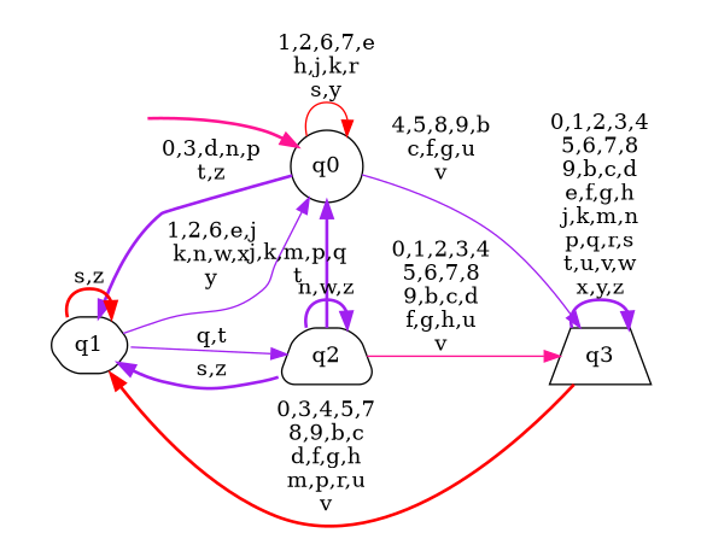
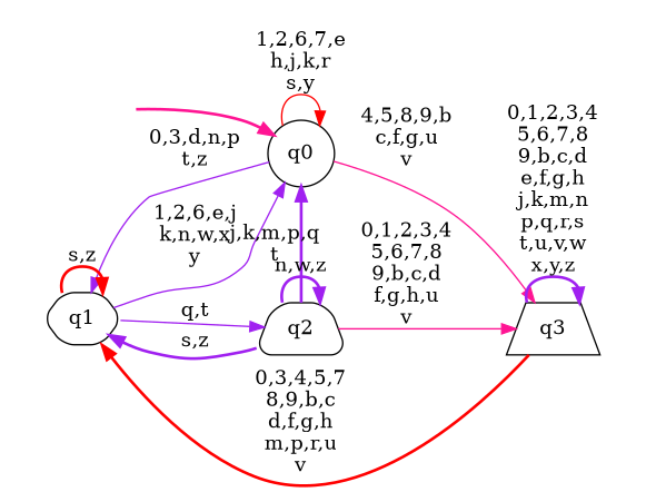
  digraph {
    rankdir=LR
    node [shape=trapezium style=filled color=black fillcolor=white]
    edge [color=purple style=bold]
    __start0 [height=0 shape=none style=invis width=0 color="" fillcolor=""]
    n2 [label=q0 shape=circle]
    n3 [label=q1 shape=hexagon style="rounded,filled"]
    n4 [label=q3]
    n5 [label=q2 style="rounded,filled"]
    subgraph cluster_1 {
      nodesep=0.15
      ranksep=0.15
      style=invis
      __start0
      n2
    }
    __start0 -> n2 [color=deeppink penwidth=2]
    n2 -> n2 [color=red label="1,2,6,7,e\nh,j,k,r\ns,y" style=solid]
-   n2 -> n3 [label="0,3,d,n,p\nt,z"]
-   n2 -> n4 [label="4,5,8,9,b\nc,f,g,u\nv" style=solid]
+   n2 -> n3 [label="0,3,d,n,p\nt,z" style=solid]
+   n2 -> n4 [color=deeppink label="4,5,8,9,b\nc,f,g,u\nv" style=solid]
    n3 -> n2 [label="1,2,6,e,j\nk,n,w,x\ny" style=solid]
    n3 -> n3 [color=red label="s,z"]
    n3 -> n5 [label="q,t" style=solid]
    n4 -> n3 [color=red label="0,3,4,5,7\n8,9,b,c\nd,f,g,h\nm,p,r,u\nv"]
    n4 -> n4 [label="0,1,2,3,4\n5,6,7,8\n9,b,c,d\ne,f,g,h\nj,k,m,n\np,q,r,s\nt,u,v,w\nx,y,z"]
    n5 -> n2 [label="j,k,m,p,q\nt"]
    n5 -> n3 [label="s,z"]
    n5 -> n4 [color=deeppink label="0,1,2,3,4\n5,6,7,8\n9,b,c,d\nf,g,h,u\nv" style=solid]
    n5 -> n5 [label="n,w,z"]
  }
